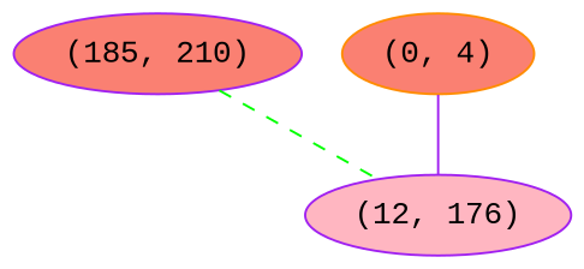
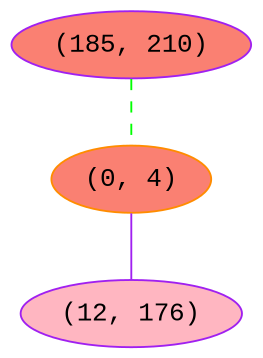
  graph {
    fontname="Liberation Mono"
    node [color=purple fillcolor=salmon fontname="Liberation Mono" style=filled]
    edge [fontname="Liberation Mono"]
    "(12, 176)" [fillcolor=lightpink]
    "(185, 210)"
    n3 [color=darkorange label="(0, 4)"]
-   "(185, 210)" -- "(12, 176)" [color=green style=dashed weight=2]
+   "(185, 210)" -- n3 [color=green style=dashed weight=2]
    n3 -- "(12, 176)" [color=purple style=solid weight=4]
  }
